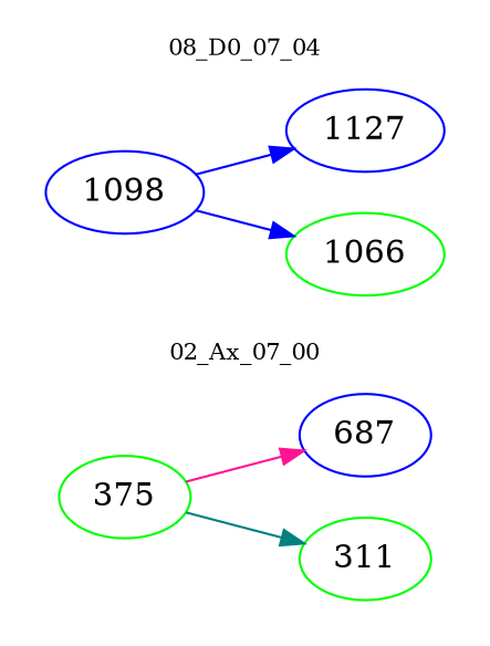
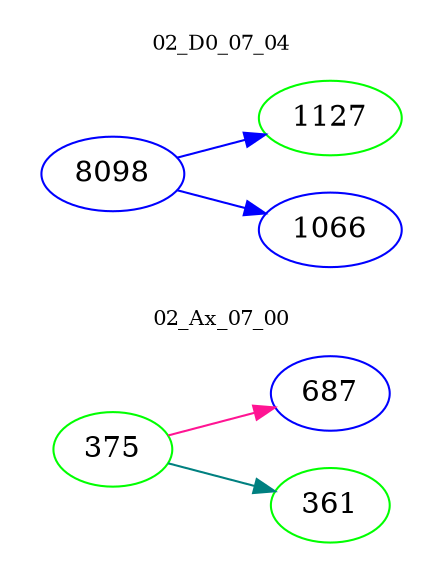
  digraph {
    rankdir=LR
    node [color=green]
    edge [color=blue]
    n1 [label=375]
-   n2 [label=311]
+   n2 [label=361]
    n3 [color=blue label=687]
-   n4 [color=blue label=1098]
-   n5 [label=1066]
-   n6 [color=blue label=1127]
+   n4 [color=blue label=8098]
+   n5 [color=blue label=1066]
+   n6 [label=1127]
    subgraph cluster_1 {
      color=white
      fontsize=10
      label="02_Ax_07_00"
      n1
      n2
      n3
    }
    subgraph cluster_2 {
      color=white
      fontsize=10
-     label="08_D0_07_04"
+     label="02_D0_07_04"
      n4
      n5
      n6
    }
    n1 -> n2 [color=teal]
    n1 -> n3 [color=deeppink]
    n4 -> n5
    n4 -> n6
  }
